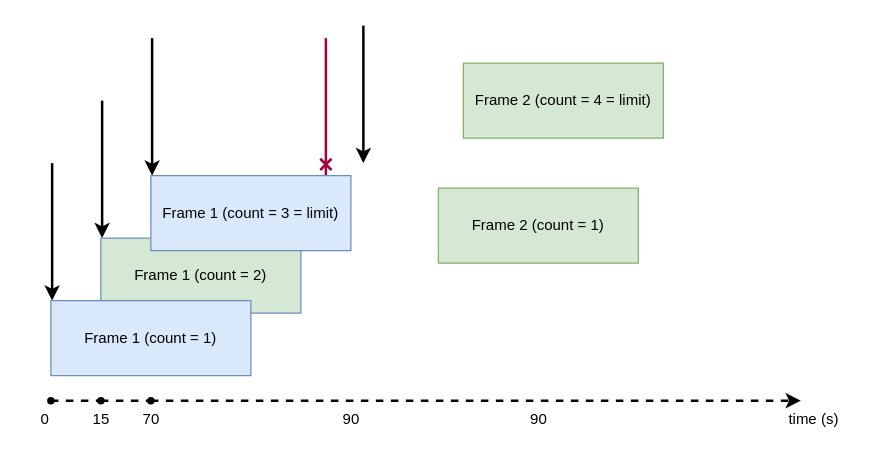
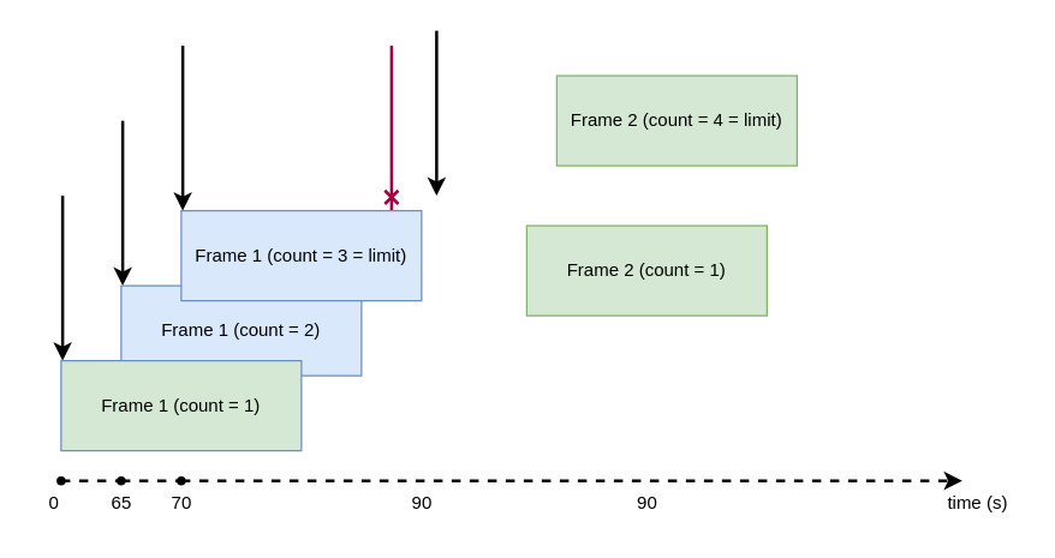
  <mxCell id="0" />
  <mxCell id="1" parent="0" />
  <mxCell id="2" value="Frame 2 (count = 4 = limit)" style="rounded=0;whiteSpace=wrap;html=1;fillColor=#d5e8d4;strokeColor=#82b366;fontColor=#000000;" vertex="1" parent="1"><mxGeometry x="370" y="50" width="160" height="60" as="geometry" /></mxCell>
  <mxCell id="3" value="" style="endArrow=classic;html=1;dashed=1;strokeWidth=2;fontColor=default;startArrow=none;" edge="1" parent="1" source="16"><mxGeometry width="50" height="50" relative="1" as="geometry"><mxPoint x="40" y="320" as="sourcePoint" /><mxPoint x="640" y="320" as="targetPoint" /></mxGeometry></mxCell>
  <mxCell id="4" value="" style="endArrow=classic;html=1;fontColor=#000000;entryX=0.25;entryY=0;entryDx=0;entryDy=0;strokeWidth=2;" edge="1" parent="1"><mxGeometry width="50" height="50" relative="1" as="geometry"><mxPoint x="41" y="130" as="sourcePoint" /><mxPoint x="41" y="240" as="targetPoint" /></mxGeometry></mxCell>
  <mxCell id="5" value="" style="endArrow=classic;html=1;fontColor=#000000;entryX=0.25;entryY=0;entryDx=0;entryDy=0;strokeWidth=2;" edge="1" parent="1"><mxGeometry width="50" height="50" relative="1" as="geometry"><mxPoint x="81" y="80" as="sourcePoint" /><mxPoint x="81" y="190" as="targetPoint" /></mxGeometry></mxCell>
  <mxCell id="6" value="" style="endArrow=cross;html=1;fontColor=#000000;endFill=0;entryX=0.75;entryY=0;entryDx=0;entryDy=0;fillColor=#d80073;strokeColor=#A50040;strokeWidth=2;" edge="1" parent="1"><mxGeometry width="50" height="50" relative="1" as="geometry"><mxPoint x="260" y="30" as="sourcePoint" /><mxPoint x="260" y="140" as="targetPoint" /></mxGeometry></mxCell>
  <mxCell id="7" value="Frame 2 (count = 1)" style="rounded=0;whiteSpace=wrap;html=1;fillColor=#d5e8d4;strokeColor=#82b366;fontColor=#000000;" vertex="1" parent="1"><mxGeometry x="350" y="150" width="160" height="60" as="geometry" /></mxCell>
  <mxCell id="8" value="0" style="text;html=1;align=center;verticalAlign=middle;resizable=0;points=[];autosize=1;strokeColor=none;fillColor=none;fontColor=default;" vertex="1" parent="1"><mxGeometry x="20" y="320" width="30" height="30" as="geometry" /></mxCell>
  <mxCell id="9" value="" style="shape=waypoint;sketch=0;size=6;pointerEvents=1;points=[];fillColor=none;resizable=0;rotatable=0;perimeter=centerPerimeter;snapToPoint=1;labelBackgroundColor=none;labelBorderColor=none;fontColor=default;" vertex="1" parent="1"><mxGeometry x="30" y="310" width="20" height="20" as="geometry" /></mxCell>
  <mxCell id="10" value="" style="endArrow=none;html=1;dashed=1;strokeWidth=2;fontColor=default;" edge="1" parent="1" target="11"><mxGeometry width="50" height="50" relative="1" as="geometry"><mxPoint x="40" y="320" as="sourcePoint" /><mxPoint x="640" y="320" as="targetPoint" /></mxGeometry></mxCell>
  <mxCell id="11" value="" style="shape=waypoint;sketch=0;size=6;pointerEvents=1;points=[];fillColor=none;resizable=0;rotatable=0;perimeter=centerPerimeter;snapToPoint=1;labelBackgroundColor=none;labelBorderColor=none;fontColor=default;" vertex="1" parent="1"><mxGeometry x="70" y="310" width="20" height="20" as="geometry" /></mxCell>
- <mxCell id="12" value="15" style="text;html=1;align=center;verticalAlign=middle;resizable=0;points=[];autosize=1;strokeColor=none;fillColor=none;fontColor=default;" vertex="1" parent="1"><mxGeometry x="60" y="320" width="40" height="30" as="geometry" /></mxCell>
+ <mxCell id="12" value="65" style="text;html=1;align=center;verticalAlign=middle;resizable=0;points=[];autosize=1;strokeColor=none;fillColor=none;fontColor=default;" vertex="1" parent="1"><mxGeometry x="60" y="320" width="40" height="30" as="geometry" /></mxCell>
  <mxCell id="13" value="time (s)" style="text;html=1;align=center;verticalAlign=middle;resizable=0;points=[];autosize=1;strokeColor=none;fillColor=none;fontColor=default;" vertex="1" parent="1"><mxGeometry x="620" y="320" width="60" height="30" as="geometry" /></mxCell>
  <mxCell id="14" value="70" style="text;html=1;align=center;verticalAlign=middle;resizable=0;points=[];autosize=1;strokeColor=none;fillColor=none;fontColor=default;" vertex="1" parent="1"><mxGeometry x="100" y="320" width="40" height="30" as="geometry" /></mxCell>
  <mxCell id="15" value="" style="endArrow=none;html=1;dashed=1;strokeWidth=2;fontColor=default;startArrow=none;" edge="1" parent="1" source="11" target="16"><mxGeometry width="50" height="50" relative="1" as="geometry"><mxPoint x="80" y="320" as="sourcePoint" /><mxPoint x="640" y="320" as="targetPoint" /></mxGeometry></mxCell>
  <mxCell id="16" value="" style="shape=waypoint;sketch=0;size=6;pointerEvents=1;points=[];fillColor=none;resizable=0;rotatable=0;perimeter=centerPerimeter;snapToPoint=1;labelBackgroundColor=none;labelBorderColor=none;fontColor=default;" vertex="1" parent="1"><mxGeometry x="110" y="310" width="20" height="20" as="geometry" /></mxCell>
  <mxCell id="17" value="90" style="text;html=1;align=center;verticalAlign=middle;resizable=0;points=[];autosize=1;strokeColor=none;fillColor=none;fontColor=default;" vertex="1" parent="1"><mxGeometry x="260" y="320" width="40" height="30" as="geometry" /></mxCell>
  <mxCell id="18" value="90" style="text;html=1;align=center;verticalAlign=middle;resizable=0;points=[];autosize=1;strokeColor=none;fillColor=none;fontColor=default;" vertex="1" parent="1"><mxGeometry x="410" y="320" width="40" height="30" as="geometry" /></mxCell>
- <mxCell id="19" value="Frame 1 (count = 2)" style="rounded=0;whiteSpace=wrap;html=1;fillColor=#d5e8d4;strokeColor=#6c8ebf;fontColor=#000000;" vertex="1" parent="1"><mxGeometry x="80" y="190" width="160" height="60" as="geometry" /></mxCell>
- <mxCell id="20" value="Frame 1 (count = 1)" style="rounded=0;whiteSpace=wrap;html=1;fillColor=#dae8fc;strokeColor=#6c8ebf;fontColor=#000000;" vertex="1" parent="1"><mxGeometry x="40" y="240" width="160" height="60" as="geometry" /></mxCell>
+ <mxCell id="19" value="Frame 1 (count = 2)" style="rounded=0;whiteSpace=wrap;html=1;fillColor=#dae8fc;strokeColor=#6c8ebf;fontColor=#000000;" vertex="1" parent="1"><mxGeometry x="80" y="190" width="160" height="60" as="geometry" /></mxCell>
+ <mxCell id="20" value="Frame 1 (count = 1)" style="rounded=0;whiteSpace=wrap;html=1;fillColor=#d5e8d4;strokeColor=#6c8ebf;fontColor=#000000;" vertex="1" parent="1"><mxGeometry x="40" y="240" width="160" height="60" as="geometry" /></mxCell>
  <mxCell id="21" value="" style="endArrow=classic;html=1;fontColor=#000000;entryX=0.25;entryY=0;entryDx=0;entryDy=0;strokeWidth=2;" edge="1" parent="1"><mxGeometry width="50" height="50" relative="1" as="geometry"><mxPoint x="290" y="20" as="sourcePoint" /><mxPoint x="290" y="130" as="targetPoint" /></mxGeometry></mxCell>
  <mxCell id="22" value="Frame 1 (count = 3 = limit)" style="rounded=0;whiteSpace=wrap;html=1;fillColor=#dae8fc;strokeColor=#6c8ebf;fontColor=#000000;" vertex="1" parent="1"><mxGeometry x="120" y="140" width="160" height="60" as="geometry" /></mxCell>
  <mxCell id="23" value="" style="endArrow=classic;html=1;fontColor=#000000;entryX=0.25;entryY=0;entryDx=0;entryDy=0;strokeWidth=2;" edge="1" parent="1"><mxGeometry width="50" height="50" relative="1" as="geometry"><mxPoint x="121" y="30" as="sourcePoint" /><mxPoint x="121" y="140" as="targetPoint" /></mxGeometry></mxCell>
